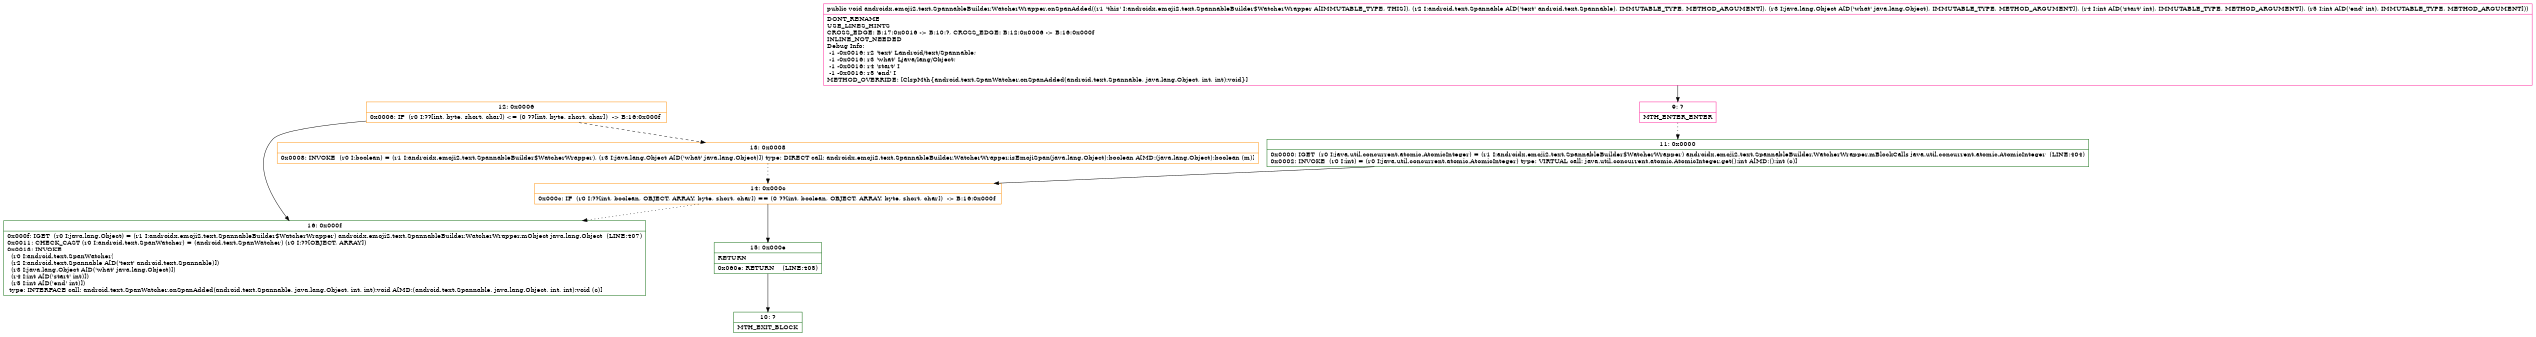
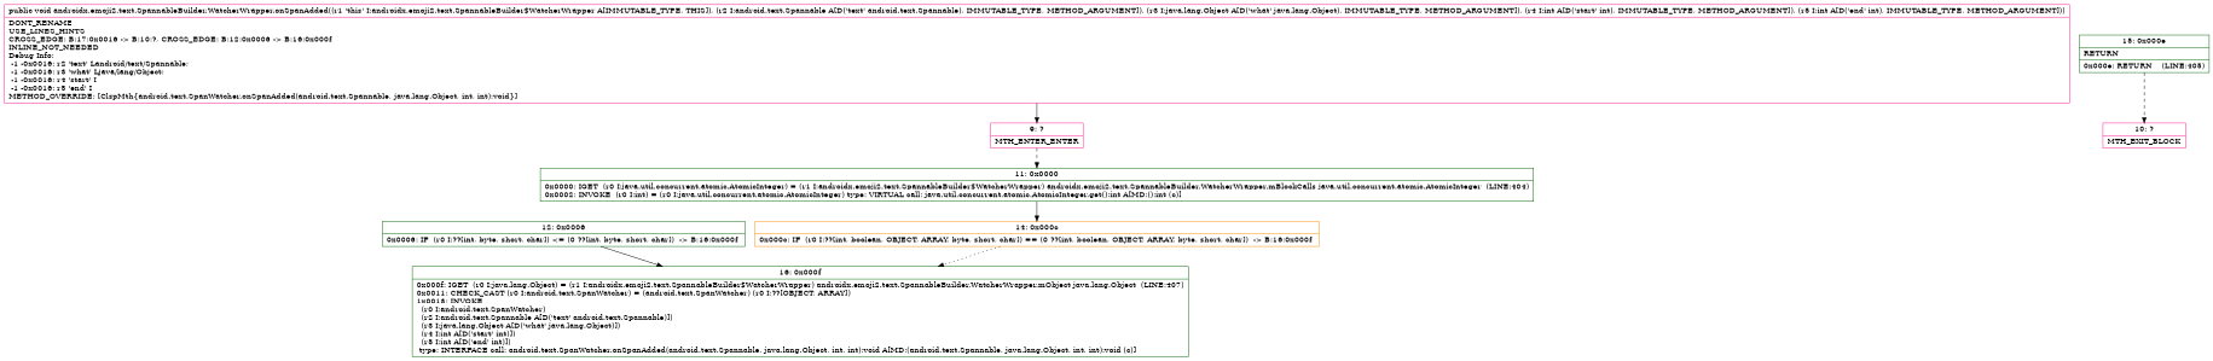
  digraph {
    node [color=deeppink shape=record]
    edge [style=solid]
    n1 [label="{9\:\ ?|MTH_ENTER_ENTER\l}"]
    n2 [color=darkgreen label="{11\:\ 0x0000|0x0000: IGET  (r0 I:java.util.concurrent.atomic.AtomicInteger) = (r1 I:androidx.emoji2.text.SpannableBuilder$WatcherWrapper) androidx.emoji2.text.SpannableBuilder.WatcherWrapper.mBlockCalls java.util.concurrent.atomic.AtomicInteger  (LINE:404)\l0x0002: INVOKE  (r0 I:int) = (r0 I:java.util.concurrent.atomic.AtomicInteger) type: VIRTUAL call: java.util.concurrent.atomic.AtomicInteger.get():int A[MD:():int (c)]\l}"]
    n3 [color=darkorange label="{14\:\ 0x000c|0x000c: IF  (r0 I:??[int, boolean, OBJECT, ARRAY, byte, short, char]) == (0 ??[int, boolean, OBJECT, ARRAY, byte, short, char])  \-\> B:16:0x000f \l}"]
-   n4 [color=darkorange label="{12\:\ 0x0006|0x0006: IF  (r0 I:??[int, byte, short, char]) \<= (0 ??[int, byte, short, char])  \-\> B:16:0x000f \l}"]
-   n5 [color=darkorange label="{13\:\ 0x0008|0x0008: INVOKE  (r0 I:boolean) = (r1 I:androidx.emoji2.text.SpannableBuilder$WatcherWrapper), (r3 I:java.lang.Object A[D('what' java.lang.Object)]) type: DIRECT call: androidx.emoji2.text.SpannableBuilder.WatcherWrapper.isEmojiSpan(java.lang.Object):boolean A[MD:(java.lang.Object):boolean (m)]\l}"]
-   n6 [color=darkgreen label="{16\:\ 0x000f|0x000f: IGET  (r0 I:java.lang.Object) = (r1 I:androidx.emoji2.text.SpannableBuilder$WatcherWrapper) androidx.emoji2.text.SpannableBuilder.WatcherWrapper.mObject java.lang.Object  (LINE:407)\l0x0011: CHECK_CAST (r0 I:android.text.SpanWatcher) = (android.text.SpanWatcher) (r0 I:??[OBJECT, ARRAY]) \l0x0013: INVOKE  \l  (r0 I:android.text.SpanWatcher)\l  (r2 I:android.text.Spannable A[D('text' android.text.Spannable)])\l  (r3 I:java.lang.Object A[D('what' java.lang.Object)])\l  (r4 I:int A[D('start' int)])\l  (r5 I:int A[D('end' int)])\l type: INTERFACE call: android.text.SpanWatcher.onSpanAdded(android.text.Spannable, java.lang.Object, int, int):void A[MD:(android.text.Spannable, java.lang.Object, int, int):void (c)]\l}"]
-   n7 [color=darkgreen label="{15\:\ 0x000e|RETURN\l|0x060e: RETURN    (LINE:405)\l}"]
-   n8 [color=darkgreen label="{10\:\ ?|MTH_EXIT_BLOCK\l}"]
+   n4 [color=darkgreen label="{12\:\ 0x0006|0x0006: IF  (r0 I:??[int, byte, short, char]) \<= (0 ??[int, byte, short, char])  \-\> B:16:0x000f \l}"]
+   n6 [color=darkgreen label="{16\:\ 0x000f|0x000f: IGET  (r0 I:java.lang.Object) = (r1 I:androidx.emoji2.text.SpannableBuilder$WatcherWrapper) androidx.emoji2.text.SpannableBuilder.WatcherWrapper.mObject java.lang.Object  (LINE:407)\l0x0011: CHECK_CAST (r0 I:android.text.SpanWatcher) = (android.text.SpanWatcher) (r0 I:??[OBJECT, ARRAY]) \l1x0013: INVOKE  \l  (r0 I:android.text.SpanWatcher)\l  (r2 I:android.text.Spannable A[D('text' android.text.Spannable)])\l  (r3 I:java.lang.Object A[D('what' java.lang.Object)])\l  (r4 I:int A[D('start' int)])\l  (r5 I:int A[D('end' int)])\l type: INTERFACE call: android.text.SpanWatcher.onSpanAdded(android.text.Spannable, java.lang.Object, int, int):void A[MD:(android.text.Spannable, java.lang.Object, int, int):void (c)]\l}"]
+   n7 [color=darkgreen label="{15\:\ 0x000e|RETURN\l|0x000e: RETURN    (LINE:405)\l}"]
+   n8 [label="{10\:\ ?|MTH_EXIT_BLOCK\l}"]
    n9 [label="{public void androidx.emoji2.text.SpannableBuilder.WatcherWrapper.onSpanAdded((r1 'this' I:androidx.emoji2.text.SpannableBuilder$WatcherWrapper A[IMMUTABLE_TYPE, THIS]), (r2 I:android.text.Spannable A[D('text' android.text.Spannable), IMMUTABLE_TYPE, METHOD_ARGUMENT]), (r3 I:java.lang.Object A[D('what' java.lang.Object), IMMUTABLE_TYPE, METHOD_ARGUMENT]), (r4 I:int A[D('start' int), IMMUTABLE_TYPE, METHOD_ARGUMENT]), (r5 I:int A[D('end' int), IMMUTABLE_TYPE, METHOD_ARGUMENT]))  | DONT_RENAME\lUSE_LINES_HINTS\lCROSS_EDGE: B:17:0x0016 \-\> B:10:?, CROSS_EDGE: B:12:0x0006 \-\> B:16:0x000f\lINLINE_NOT_NEEDED\lDebug Info:\l  \-1 \-0x0016: r2 'text' Landroid\/text\/Spannable;\l  \-1 \-0x0016: r3 'what' Ljava\/lang\/Object;\l  \-1 \-0x0016: r4 'start' I\l  \-1 \-0x0016: r5 'end' I\lMETHOD_OVERRIDE: [ClspMth\{android.text.SpanWatcher.onSpanAdded(android.text.Spannable, java.lang.Object, int, int):void\}]\l}"]
-   n1 -> n2 [style=dotted]
+   n1 -> n2 [style=dashed]
    n2 -> n3
    n3 -> n6 [style=dotted]
-   n3 -> n7
-   n4 -> n5 [style=dashed]
    n4 -> n6
-   n5 -> n3 [style=dotted]
-   n7 -> n8
+   n7 -> n8 [style=dashed]
    n9 -> n1
  }
